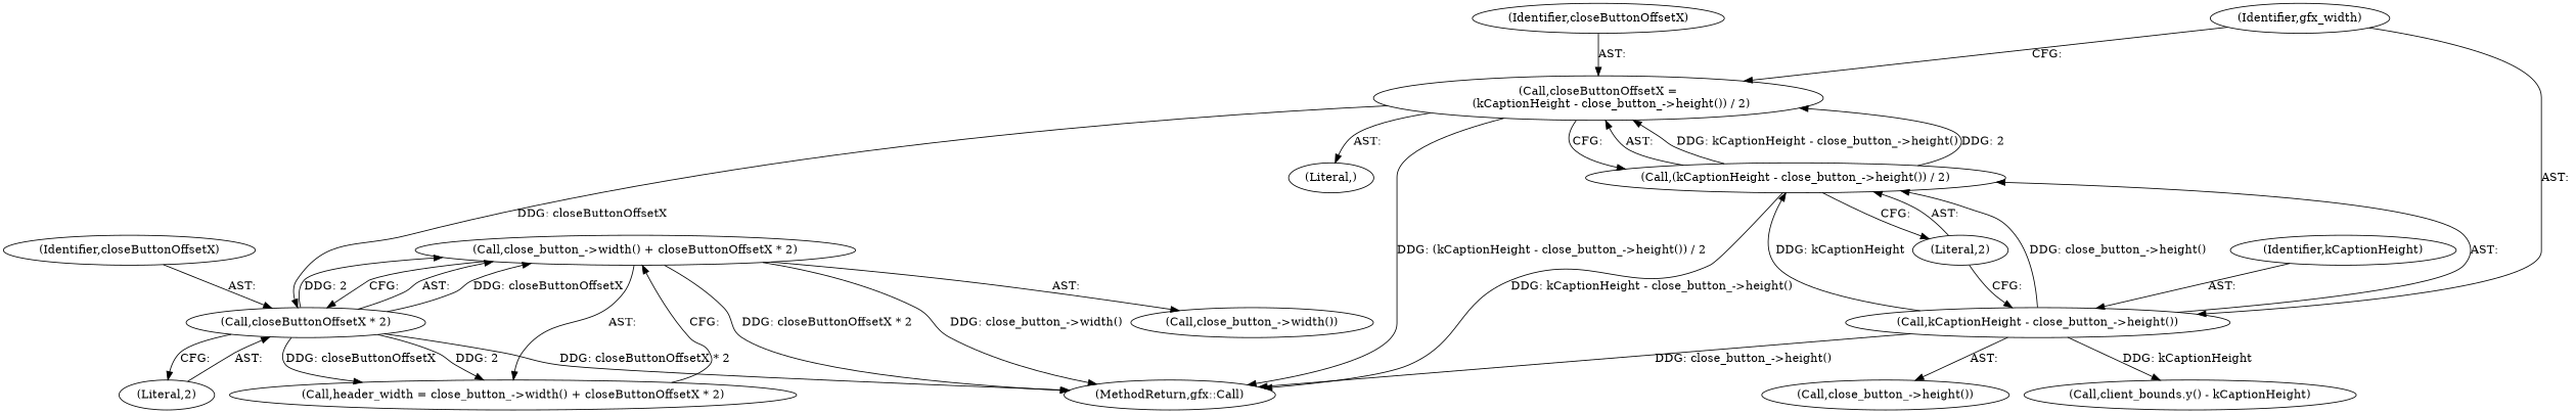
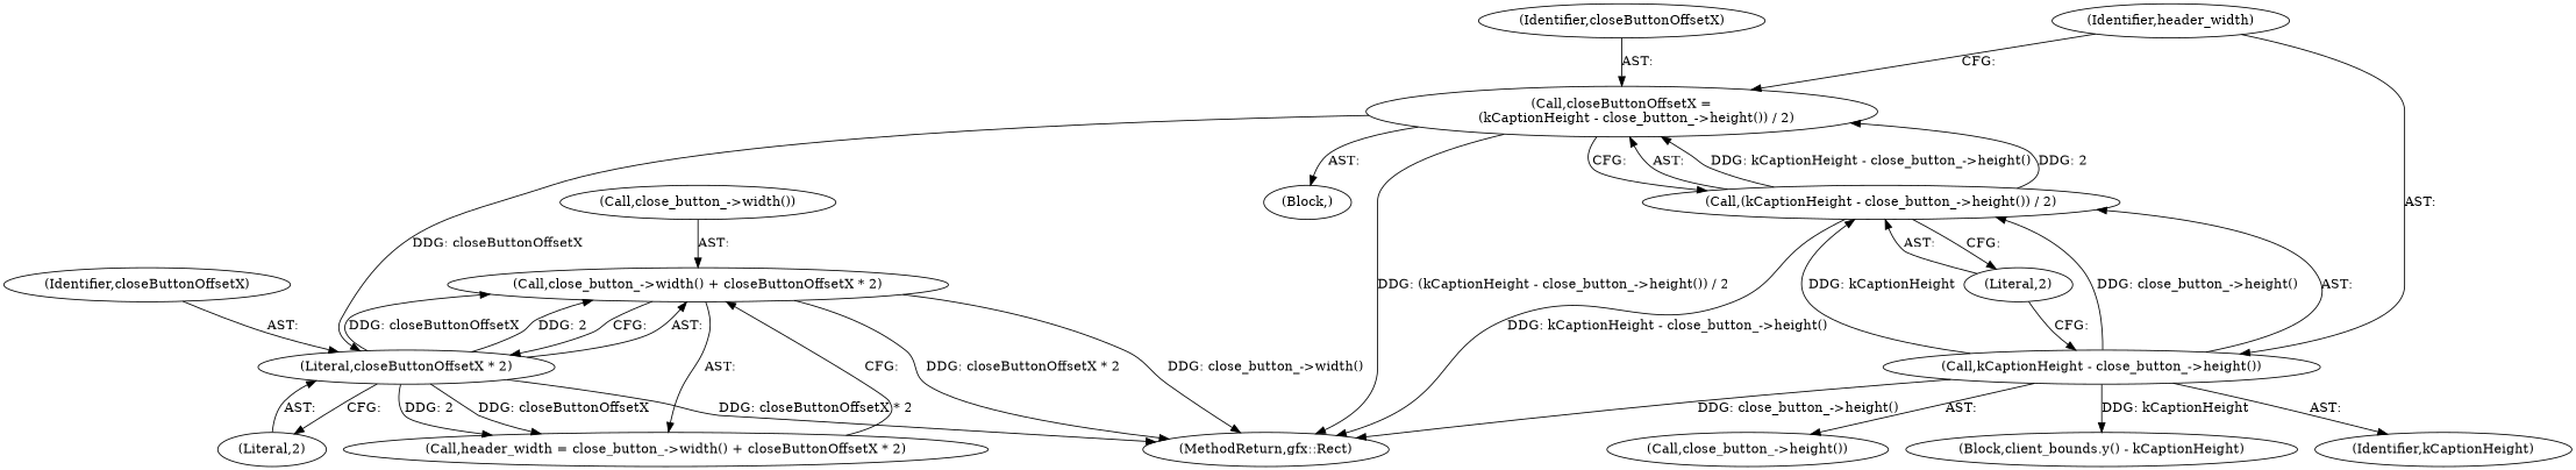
  digraph {
    fontname="DejaVu Serif"
    node [fontname="DejaVu Serif"]
    edge [fontname="DejaVu Serif"]
    n1 [label="(Call,close_button_->width() + closeButtonOffsetX * 2)"]
-   n2 [label="(Call,closeButtonOffsetX * 2)"]
+   n2 [label="(Literal,closeButtonOffsetX * 2)"]
    n3 [label="(Call,header_width = close_button_->width() + closeButtonOffsetX * 2)"]
-   n4 [label="(MethodReturn,gfx::Call)"]
+   n4 [label="(MethodReturn,gfx::Rect)"]
    n5 [label="(Literal,2)"]
    n6 [label="(Call,closeButtonOffsetX =\n       (kCaptionHeight - close_button_->height()) / 2)"]
    n7 [label="(Call,(kCaptionHeight - close_button_->height()) / 2)"]
-   n8 [label="(Literal,)"]
+   n8 [label="(Block,)"]
    n9 [label="(Literal,2)"]
    n10 [label="(Call,kCaptionHeight - close_button_->height())"]
    n11 [label="(Call,close_button_->height())"]
-   n12 [label="(Call,client_bounds.y() - kCaptionHeight)"]
+   n12 [label="(Block,client_bounds.y() - kCaptionHeight)"]
    n13 [label="(Identifier,kCaptionHeight)"]
-   n14 [label="(Identifier,gfx_width)"]
+   n14 [label="(Identifier,header_width)"]
    n15 [label="(Identifier,closeButtonOffsetX)"]
    n16 [label="(Identifier,closeButtonOffsetX)"]
    n17 [label="(Call,close_button_->width())"]
    n1 -> n2 [label="CFG: "]
    n1 -> n3 [label="AST: "]
    n1 -> n4 [label="DDG: close_button_->width()"]
    n1 -> n4 [label="DDG: closeButtonOffsetX * 2"]
    n2 -> n1 [label="AST: "]
    n2 -> n1 [label="DDG: closeButtonOffsetX"]
    n2 -> n1 [label="DDG: 2"]
    n2 -> n3 [label="DDG: closeButtonOffsetX"]
    n2 -> n3 [label="DDG: 2"]
    n2 -> n4 [label="DDG: closeButtonOffsetX * 2"]
    n2 -> n5 [label="CFG: "]
    n3 -> n1 [label="CFG: "]
    n5 -> n2 [label="AST: "]
    n6 -> n2 [label="DDG: closeButtonOffsetX"]
    n6 -> n4 [label="DDG: (kCaptionHeight - close_button_->height()) / 2"]
    n6 -> n7 [label="CFG: "]
    n6 -> n8 [label="AST: "]
    n7 -> n4 [label="DDG: kCaptionHeight - close_button_->height()"]
    n7 -> n6 [label="AST: "]
    n7 -> n6 [label="DDG: kCaptionHeight - close_button_->height()"]
    n7 -> n6 [label="DDG: 2"]
    n7 -> n9 [label="CFG: "]
    n9 -> n7 [label="AST: "]
    n9 -> n10 [label="CFG: "]
    n10 -> n4 [label="DDG: close_button_->height()"]
    n10 -> n7 [label="AST: "]
    n10 -> n7 [label="DDG: kCaptionHeight"]
    n10 -> n7 [label="DDG: close_button_->height()"]
    n10 -> n11 [label="AST: "]
    n10 -> n12 [label="DDG: kCaptionHeight"]
-   n13 -> n10 [label="AST: "]
+   n10 -> n13 [label="AST: "]
    n14 -> n6 [label="CFG: "]
    n14 -> n10 [label="AST: "]
    n15 -> n2 [label="AST: "]
    n16 -> n6 [label="AST: "]
-   n1 -> n17 [label="AST: "]
+   n17 -> n1 [label="AST: "]
  }
